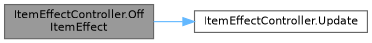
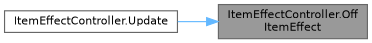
  digraph {
    rankdir=RL
    node [fontname=Helvetica fontsize=10 shape=box style=filled]
    n1 [color=gray40 fillcolor=grey60 fontcolor=black height=0.2 label="ItemEffectController.Off\lItemEffect" width=0.4]
    n2 [color=grey40 fillcolor=white height=0.2 label="ItemEffectController.Update" width=0.4]
-   n2 -> n1 [color=steelblue1 dir=back fontname=Helvetica fontsize=10 labelfontname=Helvetica labelfontsize=10 style=solid]
+   n1 -> n2 [color=steelblue1 dir=back fontname=Helvetica fontsize=10 labelfontname=Helvetica labelfontsize=10 style=solid]
  }
